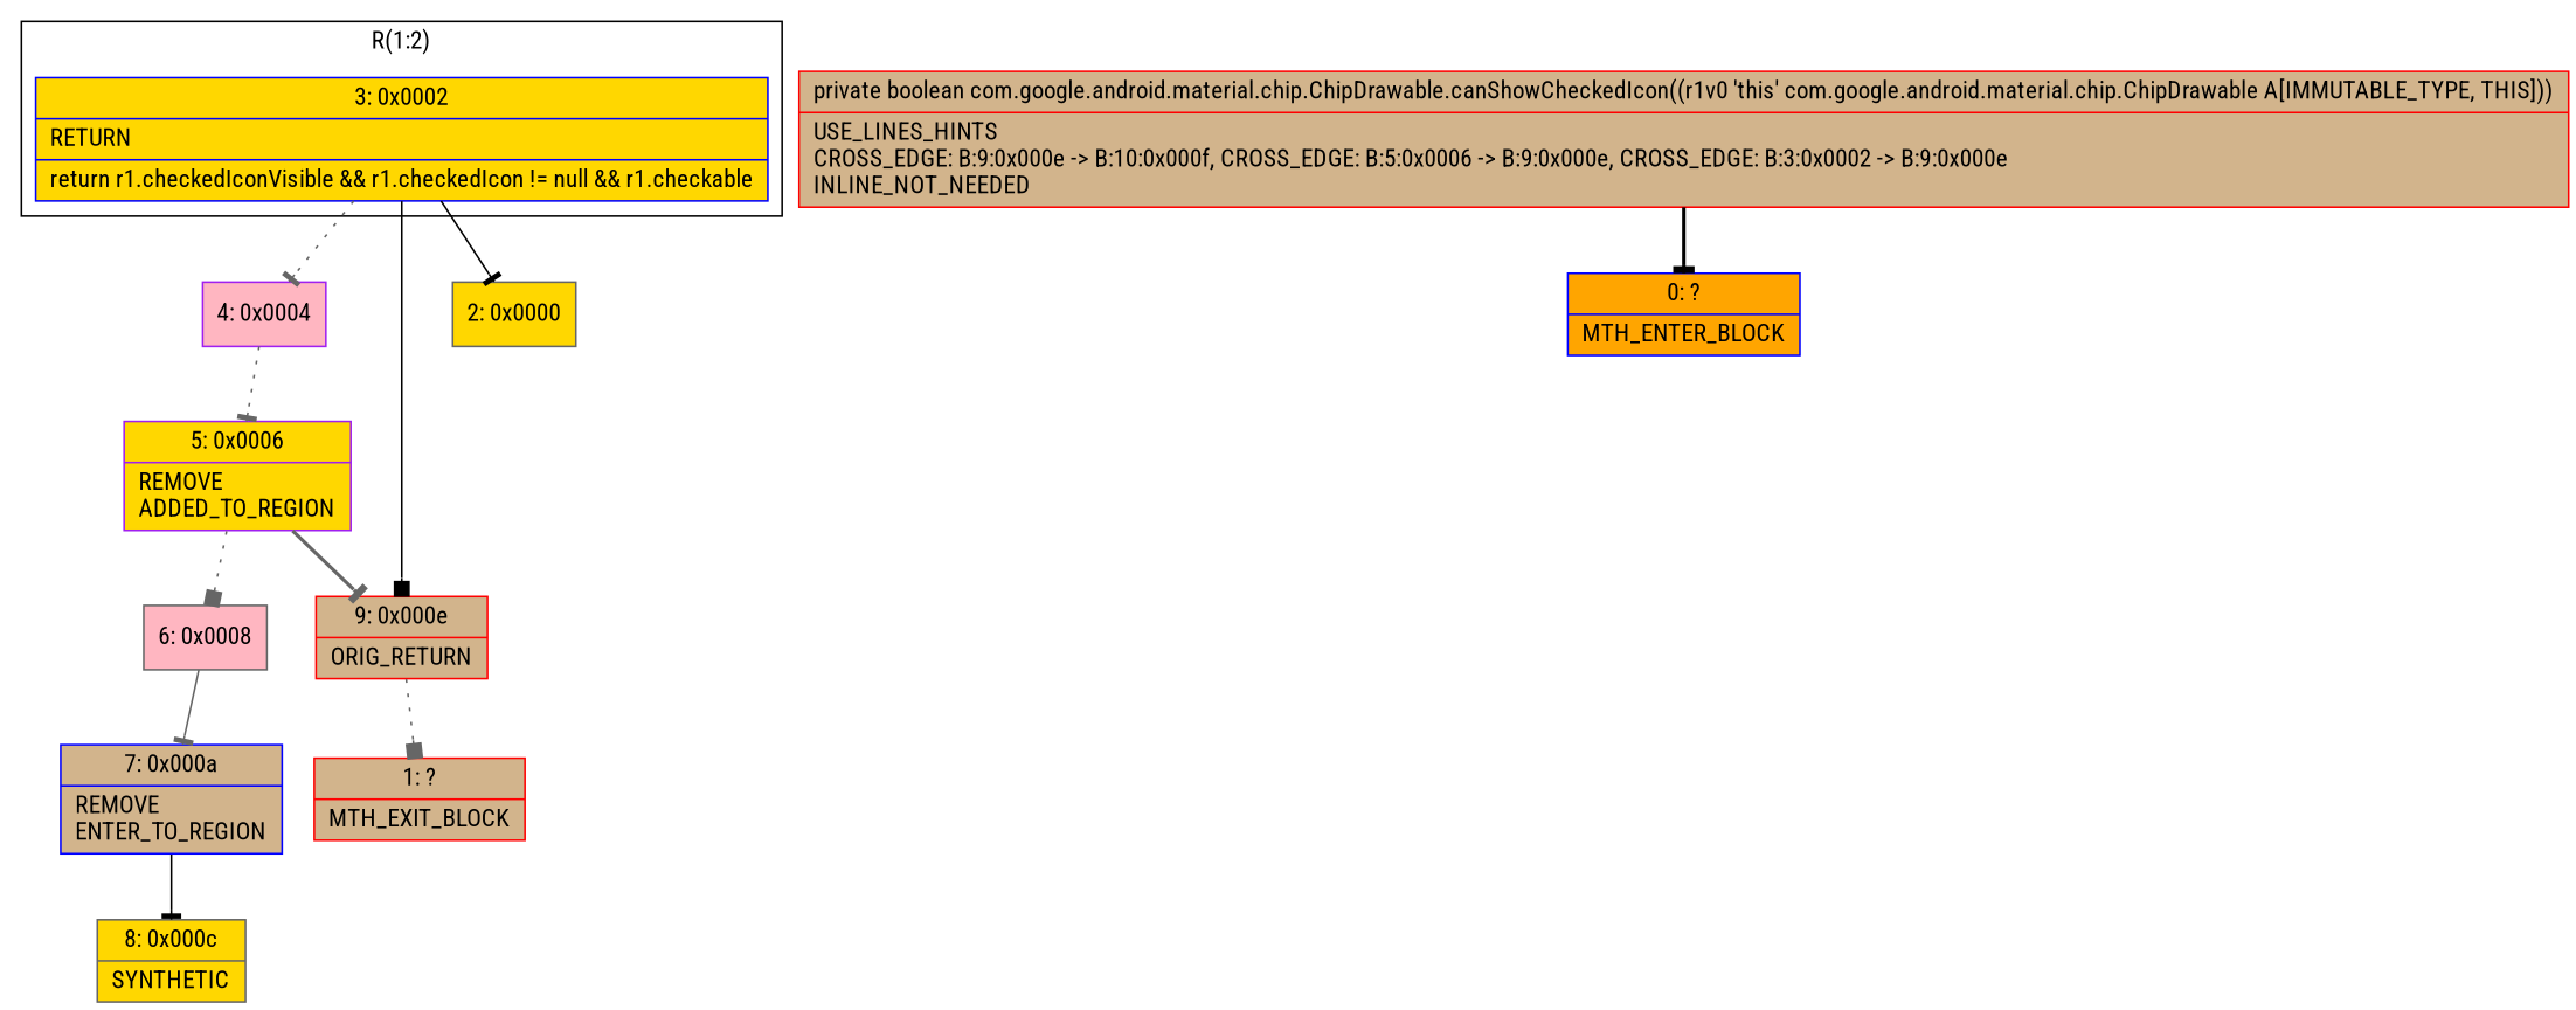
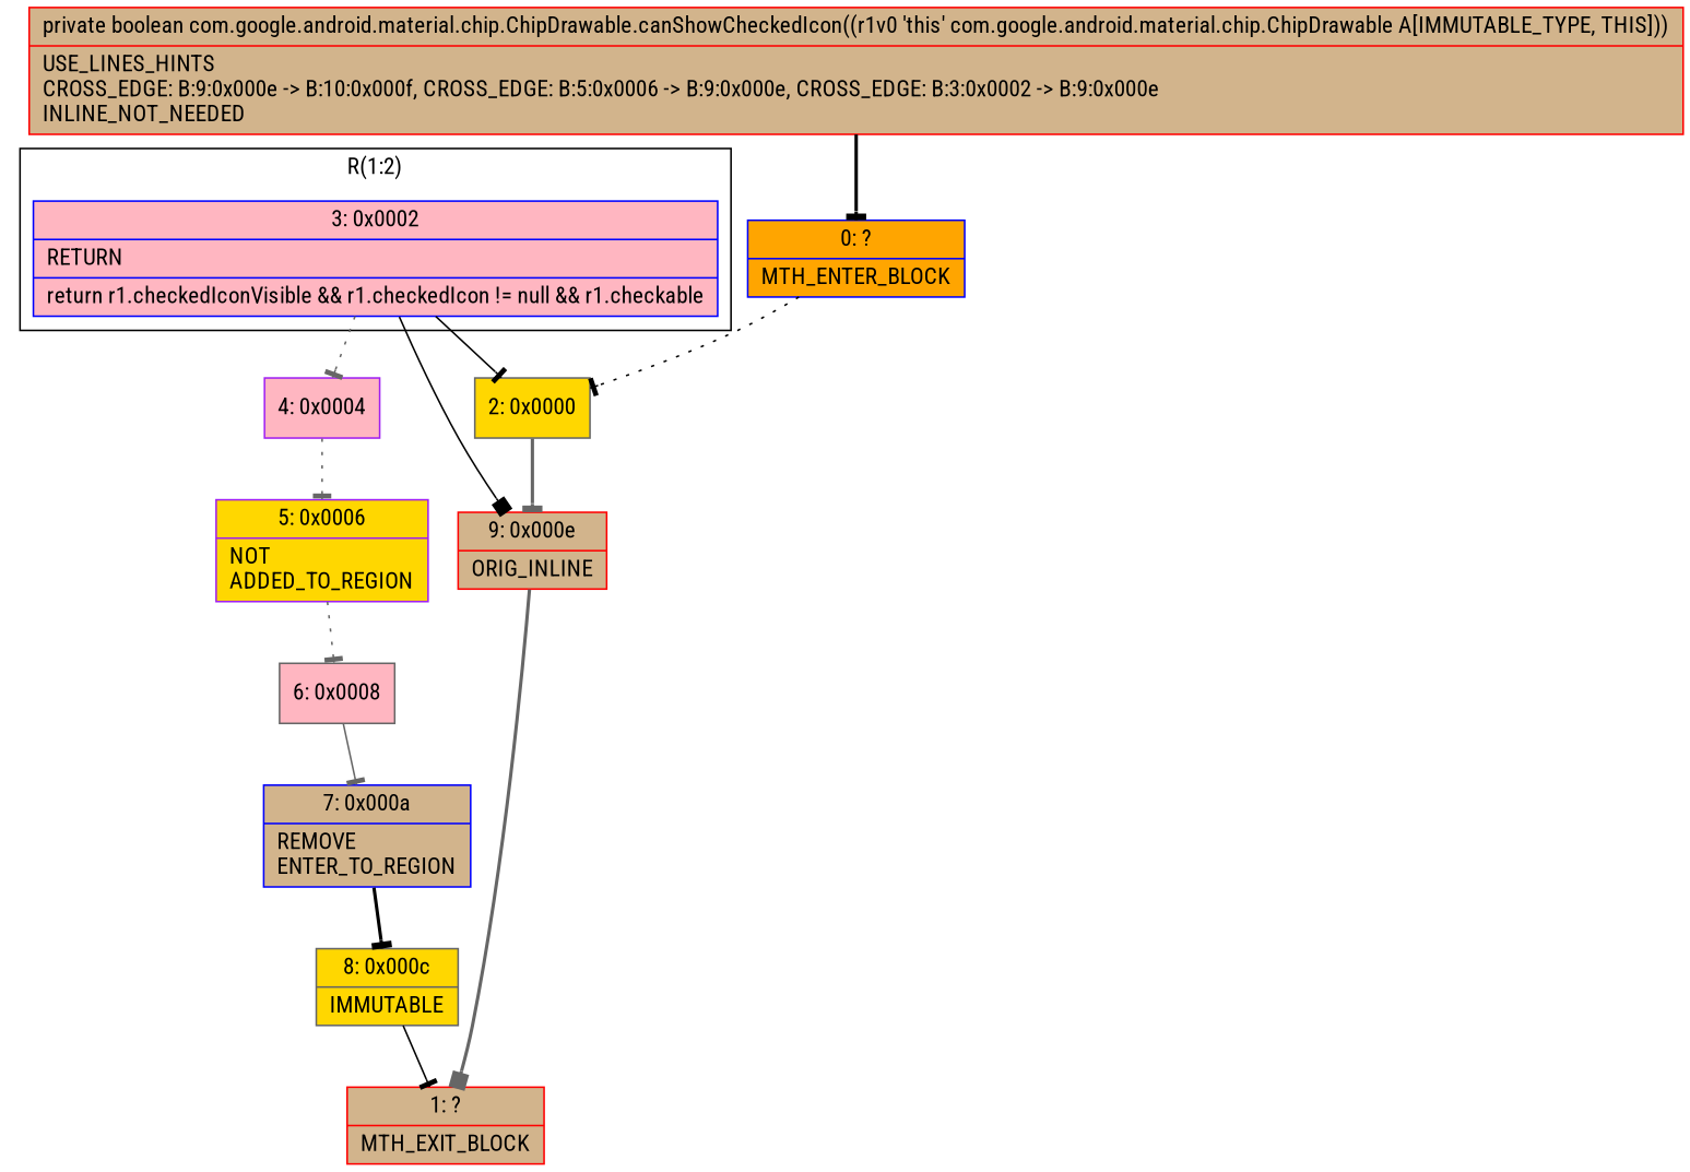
  digraph {
    fontname="Roboto Condensed"
    node [color=blue fillcolor=gold fontname="Roboto Condensed" shape=record style=filled]
    edge [arrowhead=tee color=gray40 fontname="Roboto Condensed" style=solid]
-   n1 [label="{3\:\ 0x0002|RETURN\l|return r1.checkedIconVisible && r1.checkedIcon != null && r1.checkable\l}"]
+   n1 [fillcolor=lightpink label="{3\:\ 0x0002|RETURN\l|return r1.checkedIconVisible && r1.checkedIcon != null && r1.checkable\l}"]
    n2 [color=purple fillcolor=lightpink label="{4\:\ 0x0004}"]
-   n3 [color=red fillcolor=tan label="{9\:\ 0x000e|ORIG_RETURN\l}"]
+   n3 [color=red fillcolor=tan label="{9\:\ 0x000e|ORIG_INLINE\l}"]
    n4 [color=gray40 label="{2\:\ 0x0000}"]
-   n5 [color=purple label="{5\:\ 0x0006|REMOVE\lADDED_TO_REGION\l}"]
+   n5 [color=purple label="{5\:\ 0x0006|NOT\lADDED_TO_REGION\l}"]
    n6 [color=red fillcolor=tan label="{1\:\ ?|MTH_EXIT_BLOCK\l}"]
    n7 [fillcolor=orange label="{0\:\ ?|MTH_ENTER_BLOCK\l}"]
    n8 [color=gray40 fillcolor=lightpink label="{6\:\ 0x0008}"]
    n9 [fillcolor=tan label="{7\:\ 0x000a|REMOVE\lENTER_TO_REGION\l}"]
-   n10 [color=gray40 label="{8\:\ 0x000c|SYNTHETIC\l}"]
+   n10 [color=gray40 label="{8\:\ 0x000c|IMMUTABLE\l}"]
    n11 [color=red fillcolor=tan label="{private boolean com.google.android.material.chip.ChipDrawable.canShowCheckedIcon((r1v0 'this' com.google.android.material.chip.ChipDrawable A[IMMUTABLE_TYPE, THIS]))  | USE_LINES_HINTS\lCROSS_EDGE: B:9:0x000e \-\> B:10:0x000f, CROSS_EDGE: B:5:0x0006 \-\> B:9:0x000e, CROSS_EDGE: B:3:0x0002 \-\> B:9:0x000e\lINLINE_NOT_NEEDED\l}"]
    subgraph cluster_1 {
      label="R(1:2)"
      n1
    }
    n1 -> n2 [style=dotted]
    n1 -> n3 [arrowhead=box color=black]
    n1 -> n4 [color=black]
    n2 -> n5 [style=dotted]
-   n3 -> n6 [arrowhead=box style=dotted]
-   n5 -> n3 [style=bold]
-   n5 -> n8 [arrowhead=box style=dotted]
+   n3 -> n6 [arrowhead=box style=bold]
+   n4 -> n3 [style=bold]
+   n5 -> n8 [style=dotted]
+   n7 -> n4 [color=black style=dotted]
    n8 -> n9
-   n9 -> n10 [color=black]
+   n9 -> n10 [color=black style=bold]
+   n10 -> n6 [color=black]
    n11 -> n7 [color=black style=bold]
  }
